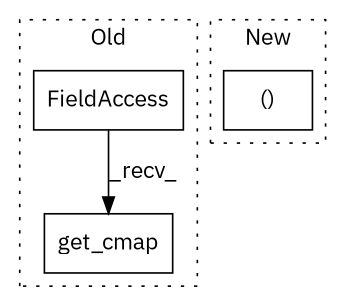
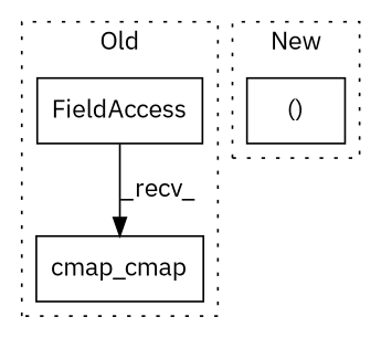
  digraph {
    fontname="IBM Plex Sans"
    node [shape=box fontname="IBM Plex Sans"]
-   n1 [a=32 l="9,1" label=get_cmap s="1184,1198"]
+   n1 [a=32 l="9,1" label=cmap_cmap s="1184,1198"]
    n2 [a=22 l=10 label=FieldAccess s=1166]
    n3 [a=106 l=32 label="()" s=1204]
    subgraph cluster_1 {
      label=Old
      style=dotted
      n1
      n2
    }
    subgraph cluster_2 {
      label=New
      style=dotted
      n3
    }
    n2 -> n1 [label=_recv_ fontname="IBM Plex Sans"]
  }
